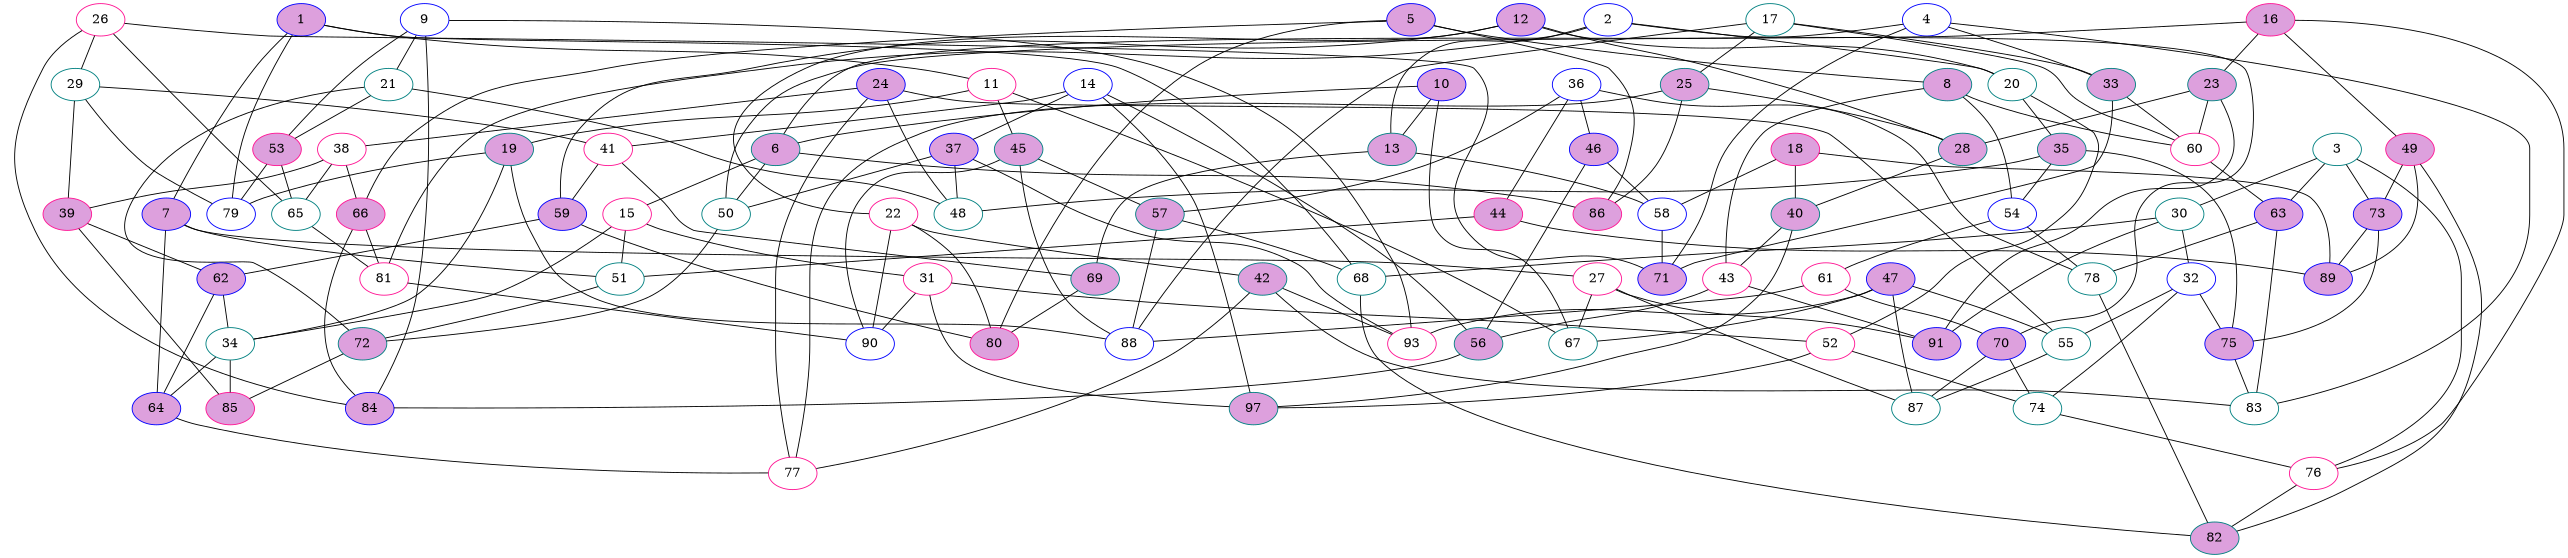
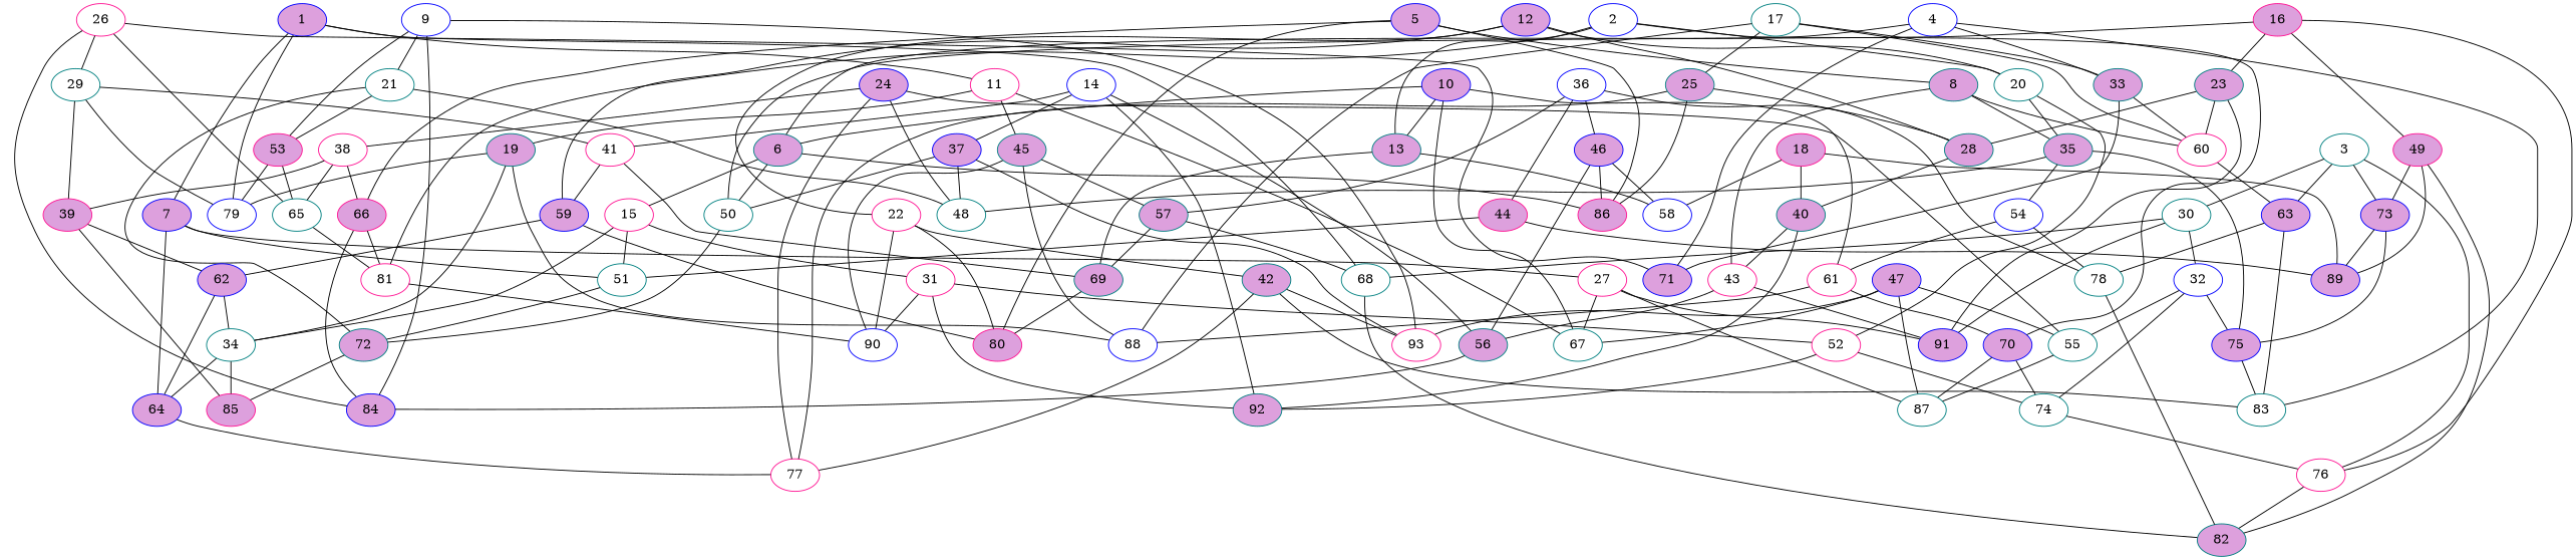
  graph {
    node [color=teal fillcolor=plum style=filled]
    1 [color=blue]
    7 [color=blue]
    11 [color=deeppink fillcolor=white]
    68 [fillcolor=white]
    79 [color=blue fillcolor=white]
    27 [color=deeppink fillcolor=white]
    51 [fillcolor=white]
    64 [color=blue]
    67 [fillcolor=white]
    19
    45
    82
    2 [color=blue fillcolor=white]
    13
    20 [fillcolor=white]
    70 [color=blue]
    81 [color=deeppink fillcolor=white]
    58 [color=blue fillcolor=white]
    69
    35
    52 [color=deeppink fillcolor=white]
    87 [fillcolor=white]
    74 [fillcolor=white]
    90 [color=blue fillcolor=white]
    3 [fillcolor=white]
    30 [fillcolor=white]
    63 [color=blue]
    73 [color=blue]
    76 [color=deeppink fillcolor=white]
    91 [color=blue]
    32 [color=blue fillcolor=white]
    83 [fillcolor=white]
    78 [fillcolor=white]
    89 [color=blue]
    75 [color=blue]
    4 [color=blue fillcolor=white]
    6
    33
    71 [color=blue]
    86 [color=deeppink]
    15 [color=deeppink fillcolor=white]
    50 [fillcolor=white]
    60 [color=deeppink fillcolor=white]
    5 [color=blue]
    8
    66 [color=deeppink]
    80 [color=deeppink]
    43 [color=deeppink fillcolor=white]
    54 [color=blue fillcolor=white]
    84 [color=blue]
    31 [color=deeppink fillcolor=white]
    34 [fillcolor=white]
    72
    77 [color=deeppink fillcolor=white]
    56
    61 [color=deeppink fillcolor=white]
    9 [color=blue fillcolor=white]
    21 [fillcolor=white]
    53 [color=deeppink]
    93 [color=deeppink fillcolor=white]
    48 [fillcolor=white]
    65 [fillcolor=white]
    10 [color=blue]
    18 [color=deeppink]
    40
    88 [color=blue fillcolor=white]
    57
    12 [color=blue]
    22 [color=deeppink fillcolor=white]
    28
    59 [color=blue]
    42
    62 [color=blue]
    14 [color=blue fillcolor=white]
    37 [color=blue]
    41 [color=deeppink fillcolor=white]
-   92 [label=97]
+   92
    85 [color=deeppink]
    16 [color=deeppink]
    23
    49 [color=deeppink]
    17 [fillcolor=white]
    25
    24 [color=blue]
    38 [color=deeppink fillcolor=white]
    55 [fillcolor=white]
    39 [color=deeppink]
    26 [color=deeppink fillcolor=white]
    29 [fillcolor=white]
    36 [color=blue fillcolor=white]
    44 [color=deeppink]
    46 [color=blue]
    47 [color=blue]
    1 -- 7
    1 -- 11
    1 -- 68
    1 -- 79
    7 -- 27
    7 -- 51
    7 -- 64
    11 -- 67
    11 -- 19
    11 -- 45
    68 -- 82
    27 -- 67
    27 -- 87
    27 -- 91
    51 -- 72
    64 -- 77
    19 -- 79
    19 -- 34
    19 -- 88
    45 -- 90
    45 -- 88
    45 -- 57
    2 -- 13
    2 -- 20
    2 -- 70
    2 -- 81
    13 -- 58
    13 -- 69
    20 -- 35
    20 -- 52
    70 -- 87
    70 -- 74
    81 -- 90
-   58 -- 71
    69 -- 80
    35 -- 75
    35 -- 54
    35 -- 48
    52 -- 74
    52 -- 92
    74 -- 76
    3 -- 30
    3 -- 63
    3 -- 73
    3 -- 76
    30 -- 68
    30 -- 91
    30 -- 32
    63 -- 83
    63 -- 78
    73 -- 89
    73 -- 75
    76 -- 82
    32 -- 74
    32 -- 75
    32 -- 55
    78 -- 82
    75 -- 83
    4 -- 83
    4 -- 6
    4 -- 33
    4 -- 71
    6 -- 86
    6 -- 15
    6 -- 50
    33 -- 71
    33 -- 60
    15 -- 51
    15 -- 31
    15 -- 34
    50 -- 72
    60 -- 63
    5 -- 86
    5 -- 8
    5 -- 66
    5 -- 80
    8 -- 60
    8 -- 43
-   8 -- 54
+   8 -- 35
    66 -- 81
    66 -- 84
    43 -- 91
    43 -- 56
    54 -- 78
    54 -- 61
    31 -- 52
    31 -- 90
    31 -- 92
    34 -- 64
    34 -- 85
    72 -- 85
    56 -- 84
    61 -- 70
    61 -- 88
    9 -- 84
    9 -- 21
    9 -- 53
    9 -- 93
    21 -- 72
    21 -- 53
    21 -- 48
    53 -- 79
    53 -- 65
    65 -- 81
    10 -- 67
    10 -- 13
    10 -- 6
+   10 -- 61
    18 -- 58
    18 -- 89
    18 -- 40
    40 -- 43
    40 -- 92
    57 -- 68
-   57 -- 88
+   57 -- 69
    12 -- 20
    12 -- 22
    12 -- 28
    12 -- 59
    22 -- 90
    22 -- 80
    22 -- 42
    28 -- 40
    59 -- 80
    59 -- 62
    42 -- 83
    42 -- 77
    42 -- 93
    62 -- 64
    62 -- 34
    14 -- 56
    14 -- 37
    14 -- 41
    14 -- 92
    37 -- 50
    37 -- 93
    37 -- 48
    41 -- 69
    41 -- 59
    16 -- 76
    16 -- 50
    16 -- 23
    16 -- 49
    23 -- 91
    23 -- 60
    23 -- 28
    49 -- 82
    49 -- 73
    49 -- 89
    17 -- 33
    17 -- 60
    17 -- 88
    17 -- 25
    25 -- 86
    25 -- 77
    25 -- 28
    24 -- 77
    24 -- 48
    24 -- 38
    24 -- 55
    38 -- 66
    38 -- 65
    38 -- 39
    55 -- 87
    39 -- 62
    39 -- 85
    26 -- 71
    26 -- 84
    26 -- 65
    26 -- 29
    29 -- 79
    29 -- 41
    29 -- 39
    36 -- 78
    36 -- 57
    36 -- 44
    36 -- 46
    44 -- 51
    44 -- 89
    46 -- 58
+   46 -- 86
    46 -- 56
    47 -- 67
    47 -- 87
    47 -- 93
    47 -- 55
  }
